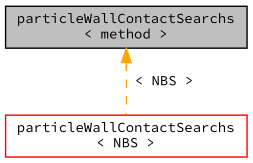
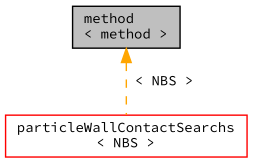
  digraph {
    fontname="Source Code Pro"
    node [fontname="Source Code Pro" fontsize=10 shape=record style=filled]
-   n1 [color=black fillcolor=grey75 fontcolor=black height=0.2 label="particleWallContactSearchs\l\< method \>" width=0.4]
+   n1 [color=black fillcolor=grey75 fontcolor=black height=0.2 label="method\l\< method \>" width=0.4]
    n2 [color=red fillcolor=white height=0.2 label="particleWallContactSearchs\l\< NBS \>" width=0.4]
    n1 -> n2 [color=orange dir=back fontname="Source Code Pro" fontsize=10 label=" \< NBS \>" labelfontname=Helvetica labelfontsize=10 style=dashed]
  }
